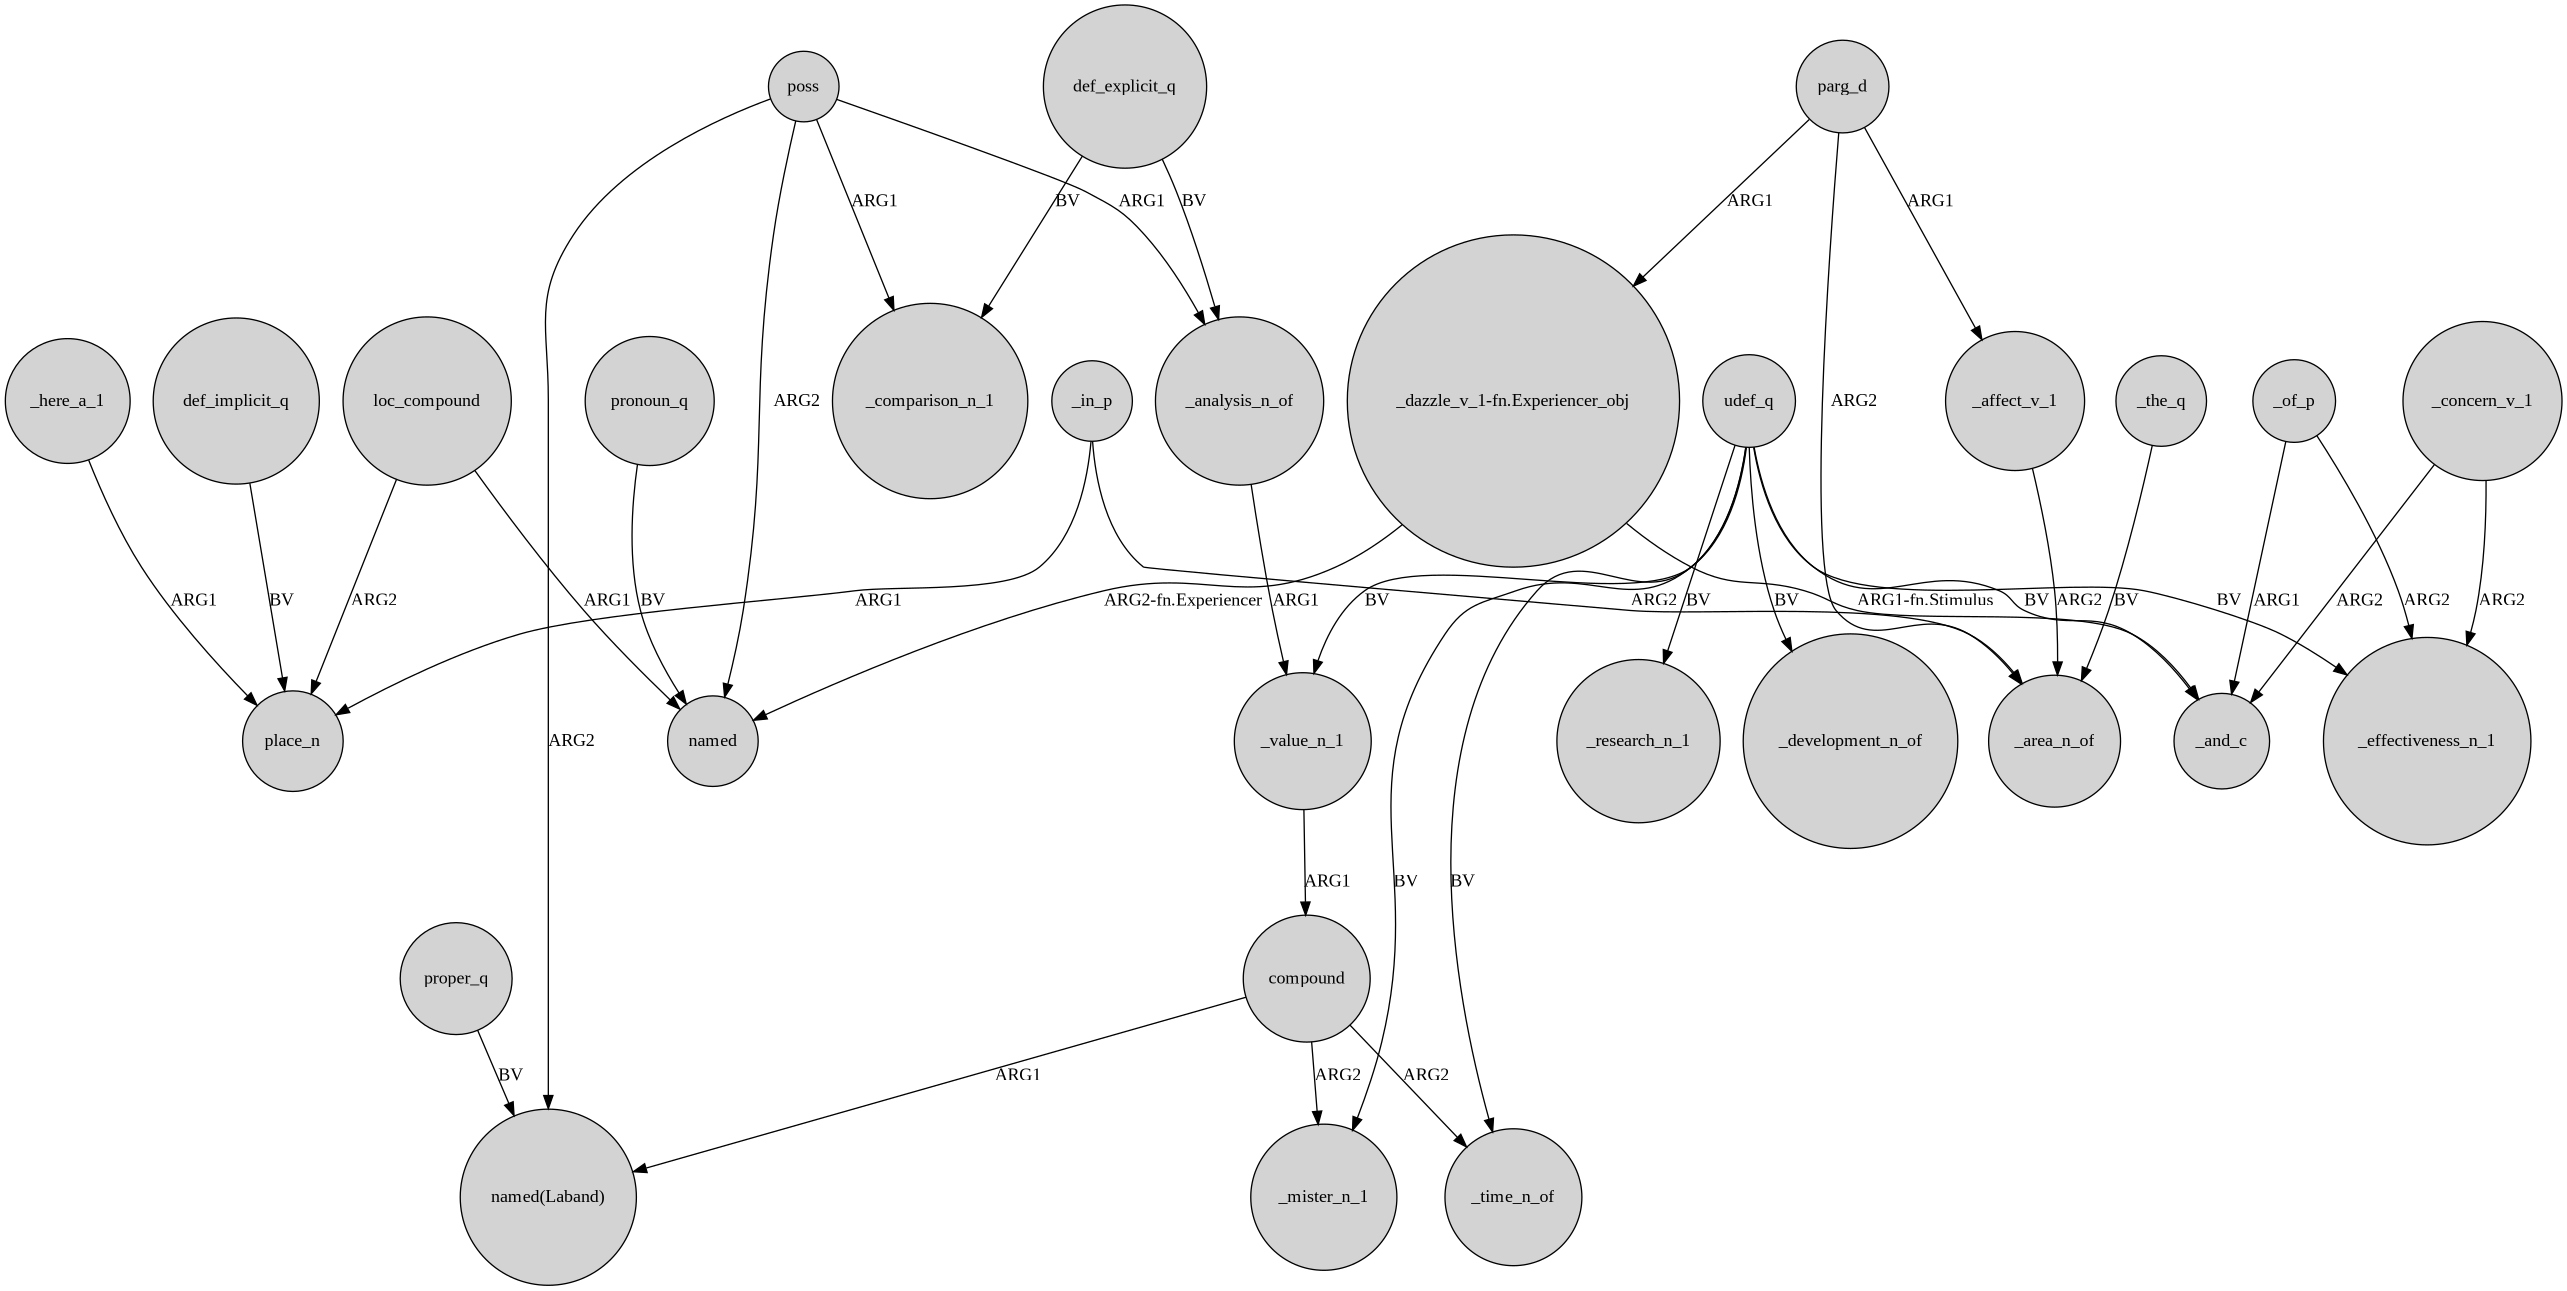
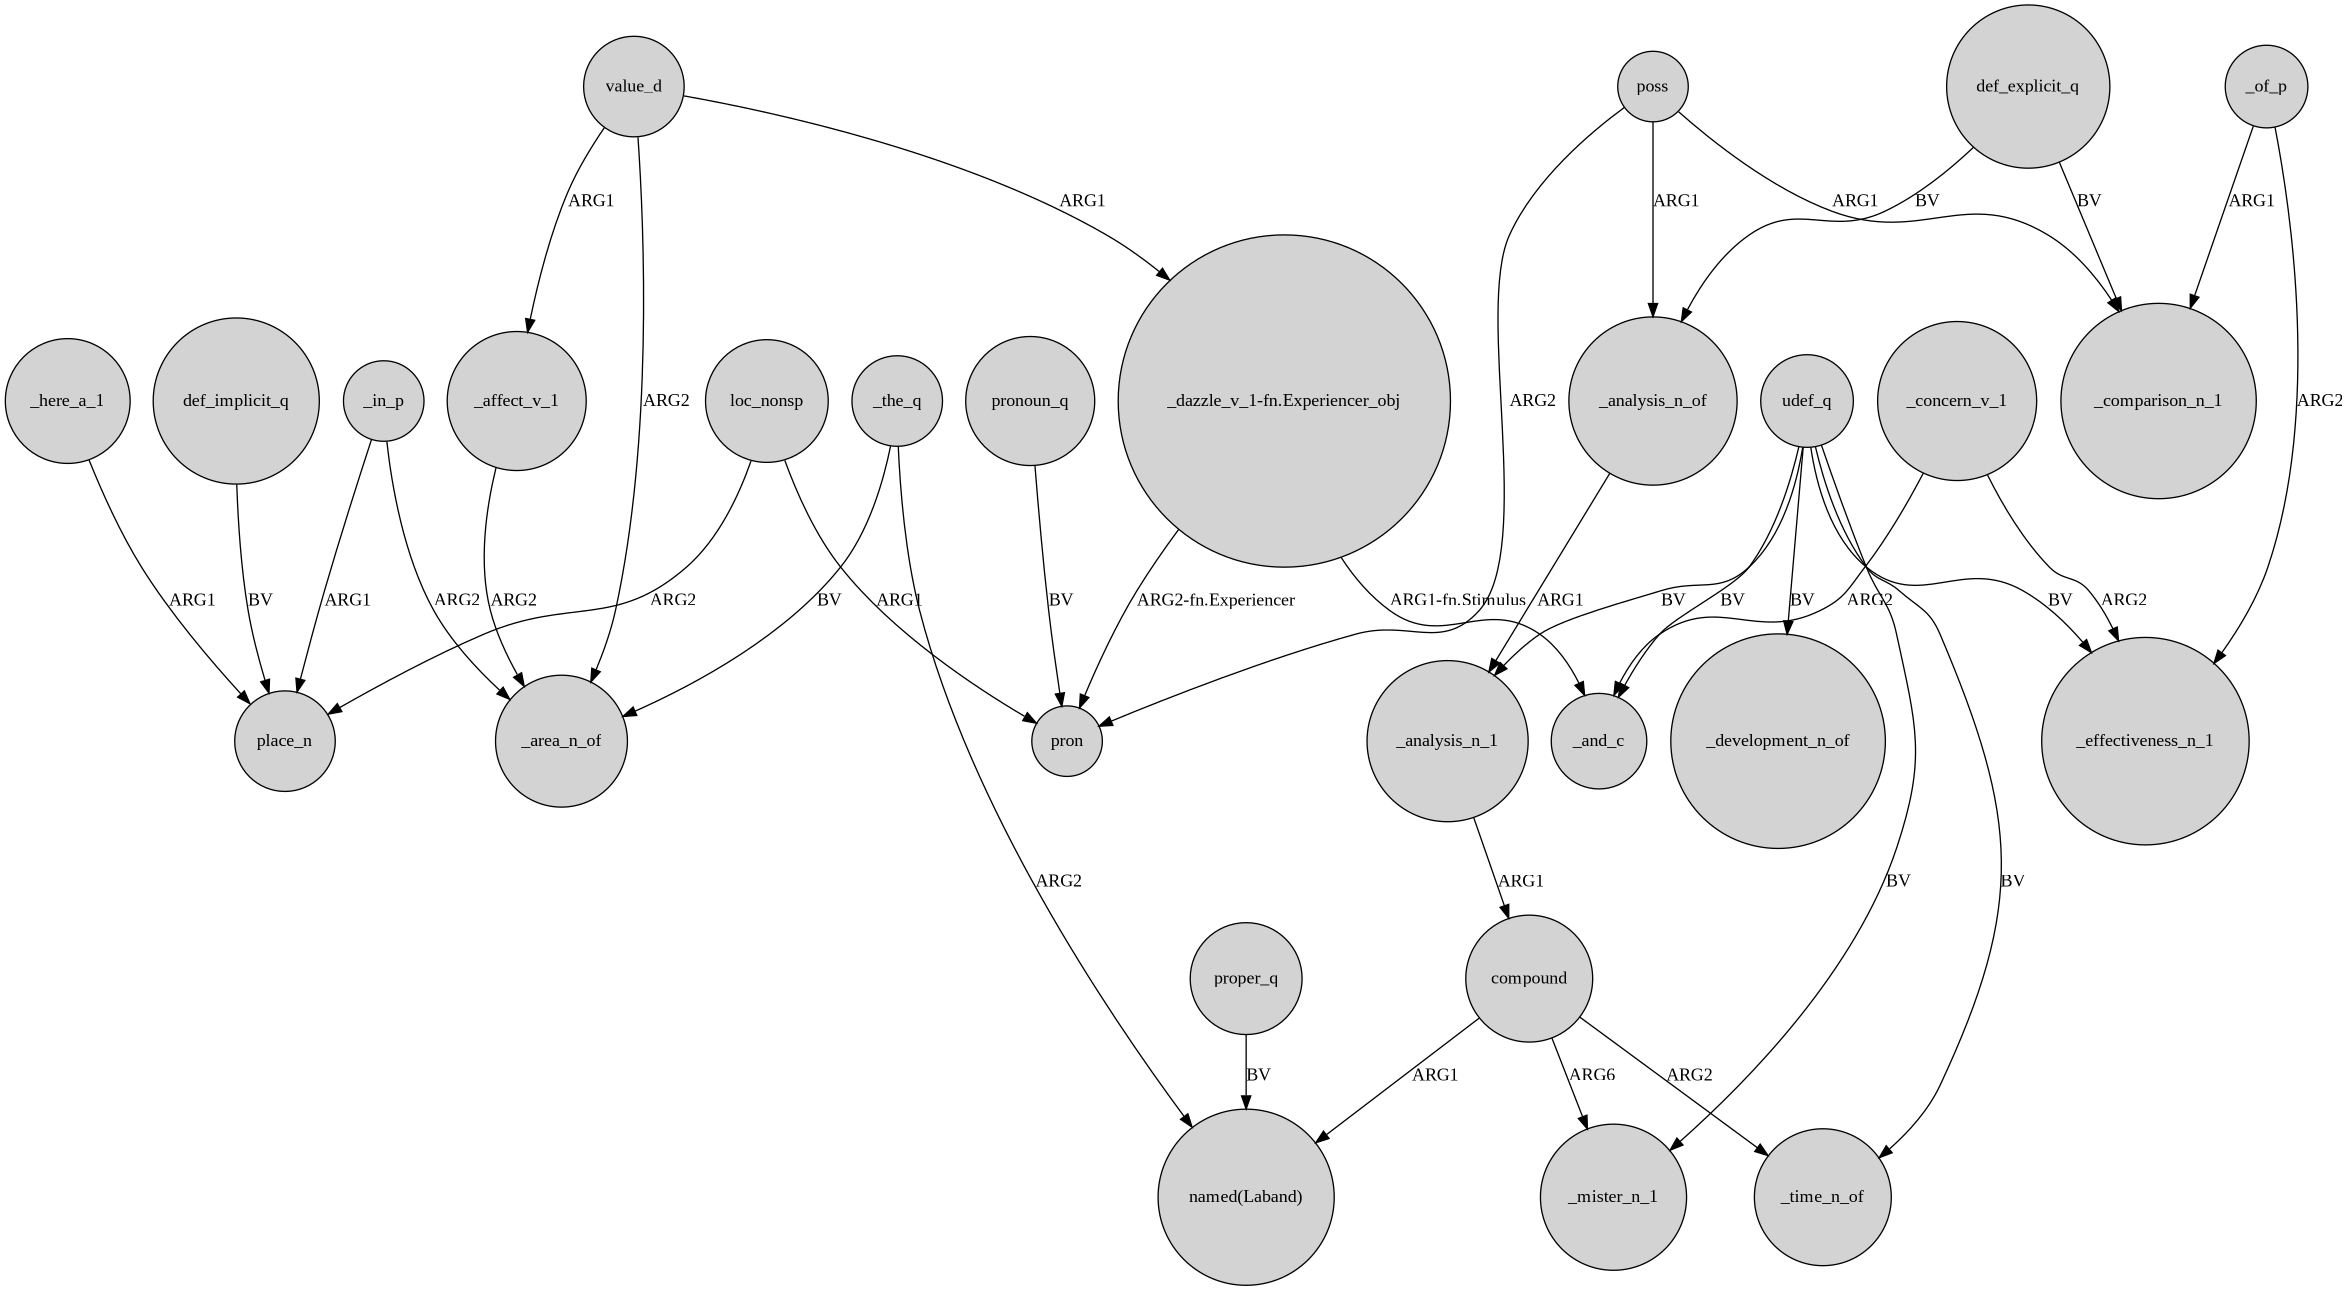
  digraph {
    fontname="Liberation Serif"
    node [fontname="Liberation Serif" shape=circle style=filled]
    edge [fontname="Liberation Serif"]
    _here_a_1
    place_n
    poss
-   pron [label=named]
+   pron
    _analysis_n_of
    "named(Laband)"
    _comparison_n_1
-   _value_n_1
-   parg_d
+   _value_n_1 [label=_analysis_n_1]
+   parg_d [label=value_d]
    _area_n_of
    "_dazzle_v_1-fn.Experiencer_obj"
    _affect_v_1
    _and_c
-   loc_nonsp [label=loc_compound]
+   loc_nonsp
    compound
    _mister_n_1
    _time_n_of
    udef_q
-   _research_n_1
    _effectiveness_n_1
    _development_n_of
    proper_q
    def_implicit_q
    def_explicit_q
    _of_p
    pronoun_q
    _concern_v_1
    _in_p
    _the_q
    _here_a_1 -> place_n [label=ARG1]
    poss -> pron [label=ARG2]
    poss -> _analysis_n_of [label=ARG1]
-   poss -> "named(Laband)" [label=ARG2]
+   _the_q -> "named(Laband)" [label=ARG2]
    poss -> _comparison_n_1 [label=ARG1]
    _analysis_n_of -> _value_n_1 [label=ARG1]
    _value_n_1 -> compound [label=ARG1]
    parg_d -> _area_n_of [label=ARG2]
    parg_d -> "_dazzle_v_1-fn.Experiencer_obj" [label=ARG1]
    parg_d -> _affect_v_1 [label=ARG1]
    "_dazzle_v_1-fn.Experiencer_obj" -> pron [label="ARG2-fn.Experiencer"]
    "_dazzle_v_1-fn.Experiencer_obj" -> _and_c [label="ARG1-fn.Stimulus"]
    _affect_v_1 -> _area_n_of [label=ARG2]
    loc_nonsp -> place_n [label=ARG2]
    loc_nonsp -> pron [label=ARG1]
    compound -> "named(Laband)" [label=ARG1]
-   compound -> _mister_n_1 [label=ARG2]
+   compound -> _mister_n_1 [label=ARG6]
    compound -> _time_n_of [label=ARG2]
    udef_q -> _value_n_1 [label=BV]
    udef_q -> _and_c [label=BV]
    udef_q -> _mister_n_1 [label=BV]
    udef_q -> _time_n_of [label=BV]
-   udef_q -> _research_n_1 [label=BV]
    udef_q -> _effectiveness_n_1 [label=BV]
    udef_q -> _development_n_of [label=BV]
    proper_q -> "named(Laband)" [label=BV]
    def_implicit_q -> place_n [label=BV]
    def_explicit_q -> _analysis_n_of [label=BV]
    def_explicit_q -> _comparison_n_1 [label=BV]
-   _of_p -> _and_c [label=ARG1]
+   _of_p -> _comparison_n_1 [label=ARG1]
    _of_p -> _effectiveness_n_1 [label=ARG2]
    pronoun_q -> pron [label=BV]
    _concern_v_1 -> _and_c [label=ARG2]
    _concern_v_1 -> _effectiveness_n_1 [label=ARG2]
    _in_p -> place_n [label=ARG1]
    _in_p -> _area_n_of [label=ARG2]
    _the_q -> _area_n_of [label=BV]
  }
